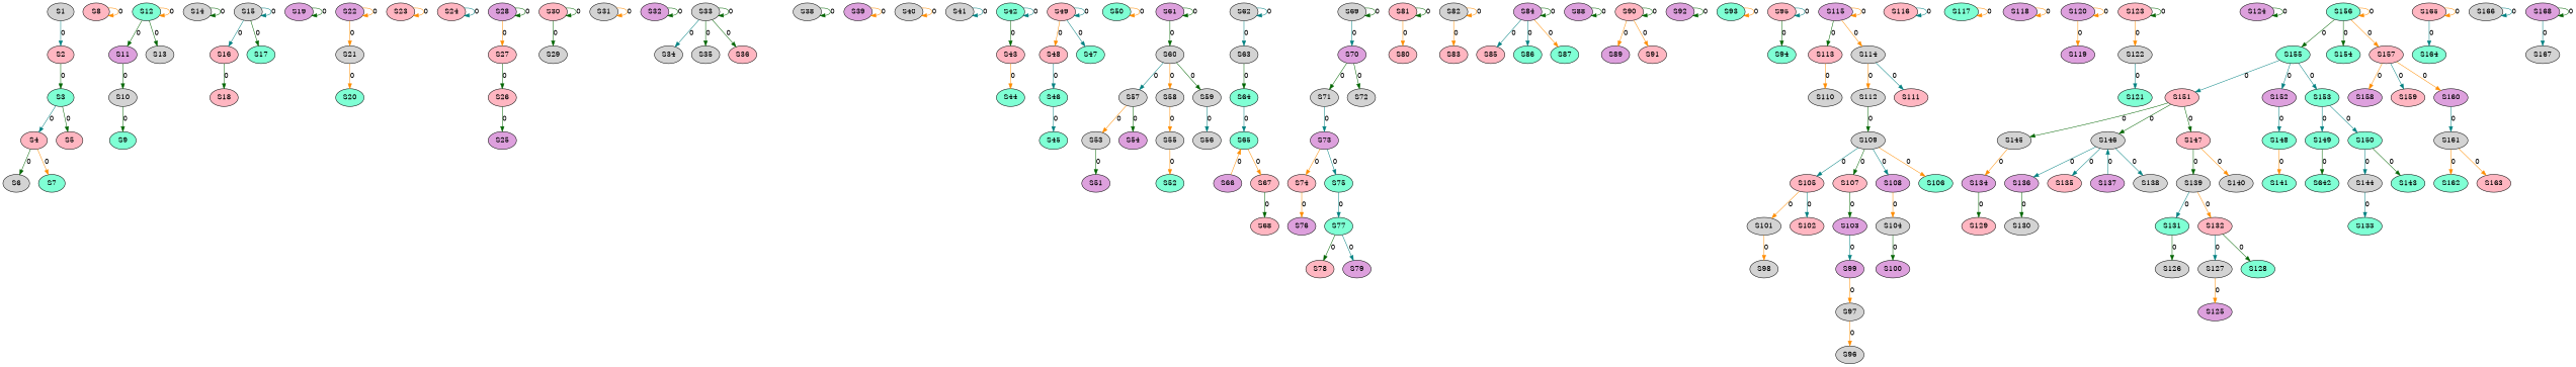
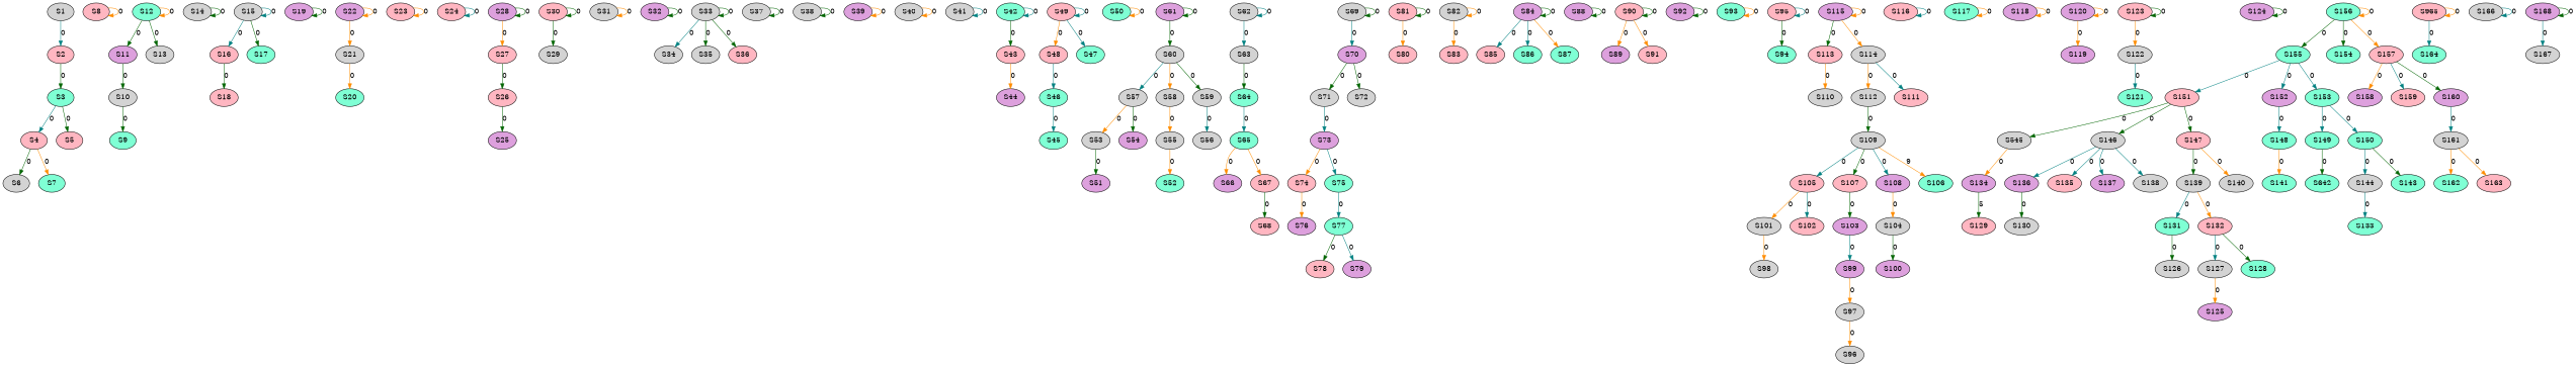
  strict digraph {
    node [fillcolor=lightgrey style=filled]
    edge [color=darkgreen]
    S2 [fillcolor=lightpink]
    S1
    S3 [fillcolor=aquamarine]
    S4 [fillcolor=lightpink]
    S5 [fillcolor=lightpink]
    S6
    S7 [fillcolor=aquamarine]
    S8 [fillcolor=lightpink]
    S9 [fillcolor=aquamarine]
    S10
    S11 [fillcolor=plum]
    S12 [fillcolor=aquamarine]
    S13
    S14
    S15
    S16 [fillcolor=lightpink]
    S17 [fillcolor=aquamarine]
    S18 [fillcolor=lightpink]
    S19 [fillcolor=plum]
    S20 [fillcolor=aquamarine]
    S21
    S22 [fillcolor=plum]
    S23 [fillcolor=lightpink]
    S24 [fillcolor=lightpink]
    S26 [fillcolor=lightpink]
    S25 [fillcolor=plum]
    S27 [fillcolor=lightpink]
    S28 [fillcolor=plum]
    S30 [fillcolor=lightpink]
    S29
    S31
    S32 [fillcolor=plum]
    S33
    S34
    S35
    S36 [fillcolor=lightpink]
+   S37
    S38
    S39 [fillcolor=plum]
    S40
    S41
    S42 [fillcolor=aquamarine]
    S43 [fillcolor=lightpink]
-   S44 [fillcolor=aquamarine]
+   S44 [fillcolor=plum]
    S46 [fillcolor=aquamarine]
    S45 [fillcolor=aquamarine]
    S48 [fillcolor=lightpink]
    S49 [fillcolor=lightpink]
    S47 [fillcolor=aquamarine]
    S50 [fillcolor=aquamarine]
    S51 [fillcolor=plum]
    S53
    S52 [fillcolor=aquamarine]
    S55
    S57
    S54 [fillcolor=plum]
    S58
    S59
    S56
    S60
    S61 [fillcolor=plum]
    S62
    S63
    S64 [fillcolor=aquamarine]
    S65 [fillcolor=aquamarine]
    S66 [fillcolor=plum]
    S67 [fillcolor=lightpink]
    S68 [fillcolor=lightpink]
    S69
    S70 [fillcolor=plum]
    S71
    S72
    S73 [fillcolor=plum]
    S74 [fillcolor=lightpink]
    S75 [fillcolor=aquamarine]
    S76 [fillcolor=plum]
    S77 [fillcolor=aquamarine]
    S78 [fillcolor=lightpink]
    S79 [fillcolor=plum]
    S81 [fillcolor=lightpink]
    S80 [fillcolor=lightpink]
    S82
    S83 [fillcolor=lightpink]
    S84 [fillcolor=plum]
    S85 [fillcolor=lightpink]
    S86 [fillcolor=aquamarine]
    S87 [fillcolor=aquamarine]
    S88 [fillcolor=plum]
    S90 [fillcolor=lightpink]
    S89 [fillcolor=plum]
    S91 [fillcolor=lightpink]
    S92 [fillcolor=plum]
    S93 [fillcolor=aquamarine]
    S95 [fillcolor=lightpink]
    S94 [fillcolor=aquamarine]
    S97
    S96
    S99 [fillcolor=plum]
    S101
    S98
    S103 [fillcolor=plum]
    S100 [fillcolor=plum]
    S104
    S105 [fillcolor=lightpink]
    S102 [fillcolor=lightpink]
    S107 [fillcolor=lightpink]
    S108 [fillcolor=plum]
    S109
    S106 [fillcolor=aquamarine]
    S112
    S113 [fillcolor=lightpink]
    S110
    S114
    S111 [fillcolor=lightpink]
    S115 [fillcolor=plum]
    S116 [fillcolor=lightpink]
    S117 [fillcolor=aquamarine]
    S118 [fillcolor=plum]
    S120 [fillcolor=plum]
    S119 [fillcolor=plum]
    S121 [fillcolor=aquamarine]
    S122
    S123 [fillcolor=lightpink]
    S124 [fillcolor=plum]
    S125 [fillcolor=plum]
    S127
    S131 [fillcolor=aquamarine]
    S126
    S132 [fillcolor=lightpink]
    S128 [fillcolor=aquamarine]
    S134 [fillcolor=plum]
    S129 [fillcolor=lightpink]
    S136 [fillcolor=plum]
    S130
    S139
    S133 [fillcolor=aquamarine]
    S144
-   S145
+   S145 [label=S545]
    S146
    S135 [fillcolor=lightpink]
    S137 [fillcolor=plum]
    S138
    S147 [fillcolor=lightpink]
    S140
    S148 [fillcolor=aquamarine]
    S141 [fillcolor=aquamarine]
    S149 [fillcolor=aquamarine]
    n148 [fillcolor=aquamarine label=S642]
    S150 [fillcolor=aquamarine]
    S143 [fillcolor=aquamarine]
    S151 [fillcolor=lightpink]
    S152 [fillcolor=plum]
    S153 [fillcolor=aquamarine]
    S155 [fillcolor=aquamarine]
    S156 [fillcolor=aquamarine]
    S154 [fillcolor=aquamarine]
    S157 [fillcolor=lightpink]
    S158 [fillcolor=plum]
    S159 [fillcolor=lightpink]
    S160 [fillcolor=plum]
    S161
    S162 [fillcolor=aquamarine]
    S163 [fillcolor=lightpink]
-   S165 [fillcolor=lightpink]
+   S165 [fillcolor=lightpink label=S965]
    S164 [fillcolor=aquamarine]
    S166
    S168 [fillcolor=plum]
    S167
    S2 -> S3 [label=0]
    S1 -> S2 [color=teal label=0]
    S3 -> S4 [color=teal label=0]
    S3 -> S5 [label=0]
    S4 -> S6 [label=0]
    S4 -> S7 [color=darkorange label=0]
    S8 -> S8 [color=darkorange label=0]
    S10 -> S9 [label=0]
    S11 -> S10 [label=0]
    S12 -> S11 [label=0]
    S12 -> S12 [color=darkorange label=0]
    S12 -> S13 [label=0]
    S14 -> S14 [label=0]
    S15 -> S15 [color=teal label=0]
    S15 -> S16 [color=teal label=0]
    S15 -> S17 [label=0]
    S16 -> S18 [label=0]
    S19 -> S19 [label=0]
    S21 -> S20 [color=darkorange label=0]
    S22 -> S21 [color=darkorange label=0]
    S22 -> S22 [color=darkorange label=0]
    S23 -> S23 [color=darkorange label=0]
    S24 -> S24 [color=teal label=0]
    S26 -> S25 [label=0]
    S27 -> S26 [label=0]
    S28 -> S27 [color=darkorange label=0]
    S28 -> S28 [label=0]
    S30 -> S30 [label=0]
    S30 -> S29 [label=0]
    S31 -> S31 [color=darkorange label=0]
    S32 -> S32 [label=0]
    S33 -> S33 [label=0]
    S33 -> S34 [color=teal label=0]
    S33 -> S35 [label=0]
    S33 -> S36 [label=0]
+   S37 -> S37 [label=0]
    S38 -> S38 [label=0]
    S39 -> S39 [color=darkorange label=0]
    S40 -> S40 [color=darkorange label=0]
    S41 -> S41 [color=teal label=0]
    S42 -> S42 [color=teal label=0]
    S42 -> S43 [label=0]
    S43 -> S44 [color=darkorange label=0]
    S46 -> S45 [color=teal label=0]
    S48 -> S46 [color=teal label=0]
    S49 -> S48 [color=darkorange label=0]
    S49 -> S49 [color=teal label=0]
    S49 -> S47 [color=teal label=0]
    S50 -> S50 [color=darkorange label=0]
    S53 -> S51 [label=0]
    S55 -> S52 [color=darkorange label=0]
    S57 -> S53 [color=darkorange label=0]
    S57 -> S54 [label=0]
    S58 -> S55 [color=darkorange label=0]
    S59 -> S56 [color=teal label=0]
    S60 -> S57 [color=teal label=0]
    S60 -> S58 [color=darkorange label=0]
    S60 -> S59 [label=0]
    S61 -> S60 [label=0]
    S61 -> S61 [label=0]
    S62 -> S62 [color=teal label=0]
    S62 -> S63 [color=teal label=0]
    S63 -> S64 [label=0]
    S64 -> S65 [color=teal label=0]
-   S66 -> S65 [color=darkorange label=0]
+   S65 -> S66 [color=darkorange label=0]
    S65 -> S67 [color=darkorange label=0]
    S67 -> S68 [label=0]
    S69 -> S69 [label=0]
    S69 -> S70 [color=teal label=0]
    S70 -> S71 [label=0]
    S70 -> S72 [label=0]
    S71 -> S73 [color=teal label=0]
    S73 -> S74 [color=darkorange label=0]
    S73 -> S75 [color=teal label=0]
    S74 -> S76 [color=darkorange label=0]
    S75 -> S77 [color=teal label=0]
    S77 -> S78 [label=0]
    S77 -> S79 [color=teal label=0]
    S81 -> S81 [label=0]
    S81 -> S80 [color=darkorange label=0]
    S82 -> S82 [color=darkorange label=0]
    S82 -> S83 [color=darkorange label=0]
    S84 -> S84 [label=0]
    S84 -> S85 [color=teal label=0]
    S84 -> S86 [color=teal label=0]
    S84 -> S87 [color=darkorange label=0]
    S88 -> S88 [label=0]
    S90 -> S90 [label=0]
    S90 -> S89 [color=darkorange label=0]
    S90 -> S91 [color=darkorange label=0]
    S92 -> S92 [label=0]
    S93 -> S93 [color=darkorange label=0]
    S95 -> S95 [color=teal label=0]
    S95 -> S94 [label=0]
    S97 -> S96 [color=darkorange label=0]
    S99 -> S97 [color=darkorange label=0]
    S101 -> S98 [color=darkorange label=0]
    S103 -> S99 [color=teal label=0]
    S104 -> S100 [label=0]
    S105 -> S101 [color=darkorange label=0]
    S105 -> S102 [color=teal label=0]
    S107 -> S103 [label=0]
    S108 -> S104 [color=darkorange label=0]
    S109 -> S105 [color=teal label=0]
    S109 -> S107 [label=0]
    S109 -> S108 [color=teal label=0]
-   S109 -> S106 [color=darkorange label=0]
+   S109 -> S106 [color=darkorange label=9]
    S112 -> S109 [label=0]
    S113 -> S110 [color=darkorange label=0]
    S114 -> S112 [color=darkorange label=0]
    S114 -> S111 [color=teal label=0]
    S115 -> S113 [label=0]
    S115 -> S114 [color=darkorange label=0]
    S115 -> S115 [color=darkorange label=0]
    S116 -> S116 [color=teal label=0]
    S117 -> S117 [color=darkorange label=0]
    S118 -> S118 [color=darkorange label=0]
    S120 -> S120 [color=darkorange label=0]
    S120 -> S119 [color=darkorange label=0]
    S122 -> S121 [color=teal label=0]
    S123 -> S122 [color=darkorange label=0]
    S123 -> S123 [label=0]
    S124 -> S124 [label=0]
    S127 -> S125 [color=darkorange label=0]
    S131 -> S126 [label=0]
    S132 -> S127 [color=teal label=0]
    S132 -> S128 [label=0]
-   S134 -> S129 [label=0]
+   S134 -> S129 [label=5]
    S136 -> S130 [label=0]
    S139 -> S131 [color=teal label=0]
    S139 -> S132 [color=darkorange label=0]
    S144 -> S133 [color=teal label=0]
    S145 -> S134 [color=darkorange label=0]
    S146 -> S136 [color=teal label=0]
    S146 -> S135 [color=teal label=0]
-   S137 -> S146 [color=teal label=0]
+   S146 -> S137 [color=teal label=0]
    S146 -> S138 [color=teal label=0]
    S147 -> S139 [label=0]
    S147 -> S140 [color=darkorange label=0]
    S148 -> S141 [color=darkorange label=0]
    S149 -> n148 [label=0]
    S150 -> S144 [color=teal label=0]
    S150 -> S143 [label=0]
    S151 -> S145 [label=0]
    S151 -> S146 [label=0]
    S151 -> S147 [label=0]
    S152 -> S148 [color=teal label=0]
    S153 -> S149 [color=teal label=0]
    S153 -> S150 [color=teal label=0]
    S155 -> S151 [color=teal label=0]
    S155 -> S152 [color=teal label=0]
    S155 -> S153 [color=teal label=0]
    S156 -> S155 [label=0]
    S156 -> S156 [color=darkorange label=0]
    S156 -> S154 [label=0]
    S156 -> S157 [color=darkorange label=0]
    S157 -> S158 [color=darkorange label=0]
    S157 -> S159 [color=teal label=0]
-   S157 -> S160 [color=darkorange label=0]
+   S157 -> S160 [label=0]
    S160 -> S161 [color=teal label=0]
    S161 -> S162 [color=darkorange label=0]
    S161 -> S163 [color=darkorange label=0]
    S165 -> S165 [color=darkorange label=0]
    S165 -> S164 [color=teal label=0]
    S166 -> S166 [color=teal label=0]
    S168 -> S168 [label=0]
    S168 -> S167 [color=teal label=0]
  }
